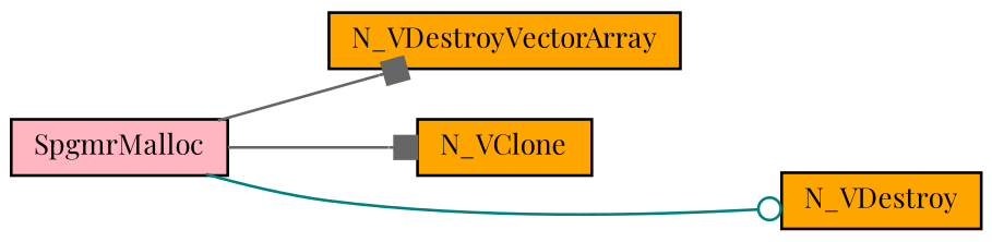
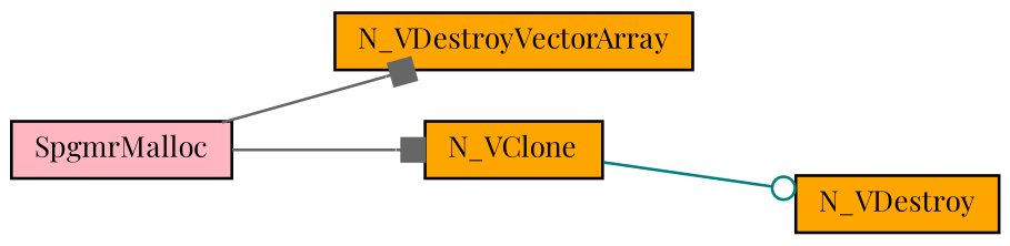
  digraph {
    fontname="Playfair Display"
    rankdir=LR
    node [color=black fillcolor=orange fontname="Playfair Display" fontsize=10 shape=record style=filled]
    edge [arrowhead=box color=gray40 fontname="Playfair Display" fontsize=10 labelfontname=Helvetica labelfontsize=10 style=solid]
    n1 [fillcolor=lightpink fontcolor=black height=0.2 label=SpgmrMalloc width=0.4]
    n2 [height=0.2 label=N_VDestroyVectorArray width=0.4]
    n3 [height=0.2 label=N_VClone width=0.4]
    n4 [height=0.2 label=N_VDestroy width=0.4]
    n1 -> n2
    n1 -> n3
-   n1 -> n4 [arrowhead=odot color=teal]
+   n3 -> n4 [arrowhead=odot color=teal]
  }
